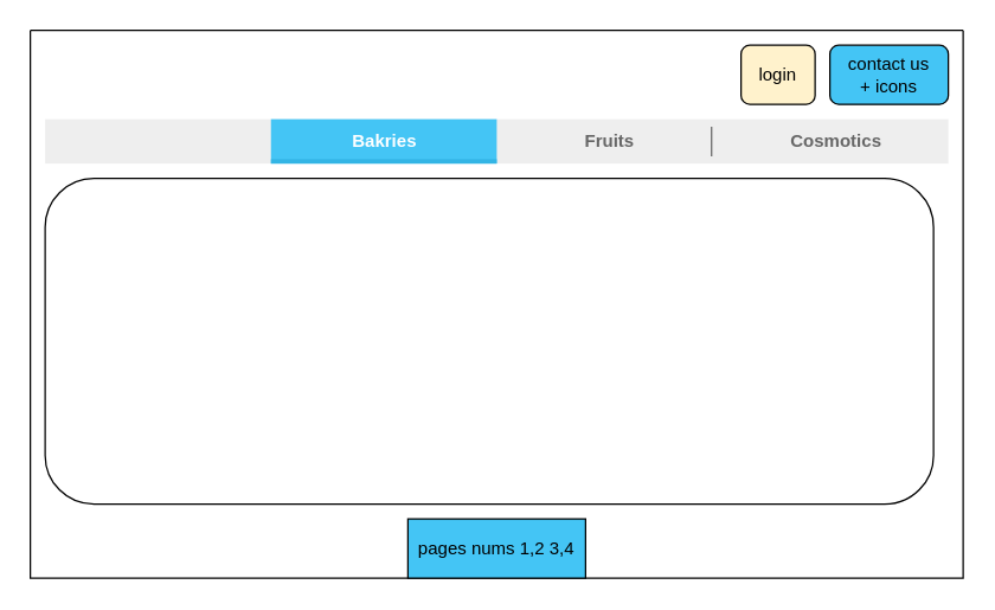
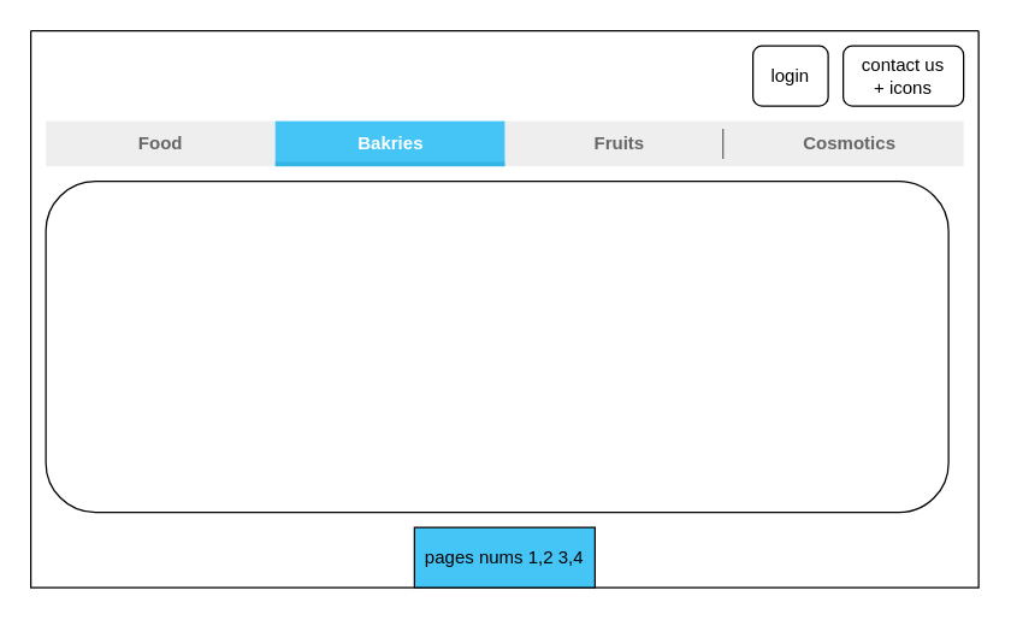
  <mxCell id="0" />
  <mxCell id="1" parent="0" />
  <mxCell id="2" value="" style="swimlane;startSize=0;align=left;" parent="1" vertex="1"><mxGeometry x="20" y="20" width="630" height="370" as="geometry"><mxRectangle x="240" y="200" width="50" height="40" as="alternateBounds" /></mxGeometry></mxCell>
- <mxCell id="3" value="login" style="rounded=1;whiteSpace=wrap;html=1;fillColor=#fff2cc;" parent="2" vertex="1"><mxGeometry x="480" y="10" width="50" height="40" as="geometry" /></mxCell>
- <mxCell id="4" value="contact us&lt;br&gt;+ icons" style="rounded=1;whiteSpace=wrap;html=1;fillColor=#44c5f5;" parent="2" vertex="1"><mxGeometry x="540" y="10" width="80" height="40" as="geometry" /></mxCell>
+ <mxCell id="3" value="login" style="rounded=1;whiteSpace=wrap;html=1;" parent="2" vertex="1"><mxGeometry x="480" y="10" width="50" height="40" as="geometry" /></mxCell>
+ <mxCell id="4" value="contact us&lt;br&gt;+ icons" style="rounded=1;whiteSpace=wrap;html=1;" parent="2" vertex="1"><mxGeometry x="540" y="10" width="80" height="40" as="geometry" /></mxCell>
  <mxCell id="5" value="pages nums 1,2 3,4" style="rounded=0;whiteSpace=wrap;html=1;fillColor=#44c5f5;" parent="2" vertex="1"><mxGeometry x="255" y="330" width="120" height="40" as="geometry" /></mxCell>
  <mxCell id="6" value="" style="strokeWidth=1;html=1;shadow=0;dashed=0;shape=mxgraph.android.rrect;rSize=0;fillColor=#eeeeee;strokeColor=none;" parent="2" vertex="1"><mxGeometry x="10" y="60" width="610" height="30" as="geometry" /></mxCell>
+ <mxCell id="7" value="Food" style="strokeWidth=1;html=1;shadow=0;dashed=0;shape=mxgraph.android.anchor;fontStyle=1;fontColor=#666666;" parent="6" vertex="1"><mxGeometry width="152.5" height="30" as="geometry" /></mxCell>
  <mxCell id="8" value="Bakries" style="strokeWidth=1;html=1;shadow=0;dashed=0;shape=mxgraph.android.rrect;rSize=0;fontStyle=1;fillColor=#44c5f5;strokeColor=none;fontColor=#ffffff;" parent="6" vertex="1"><mxGeometry x="152.5" width="152.5" height="30" as="geometry" /></mxCell>
  <mxCell id="9" value="" style="strokeWidth=1;html=1;shadow=0;dashed=0;shape=mxgraph.android.rrect;rSize=0;fillColor=#33b5e5;strokeColor=none;" parent="8" vertex="1"><mxGeometry y="27" width="152.5" height="3" as="geometry" /></mxCell>
  <mxCell id="10" value="Fruits" style="strokeWidth=1;html=1;shadow=0;dashed=0;shape=mxgraph.android.anchor;fontStyle=1;fontColor=#666666;" parent="6" vertex="1"><mxGeometry x="305" width="152.5" height="30" as="geometry" /></mxCell>
  <mxCell id="11" value="Cosmotics" style="strokeWidth=1;html=1;shadow=0;dashed=0;shape=mxgraph.android.anchor;fontStyle=1;fontColor=#666666;" parent="6" vertex="1"><mxGeometry x="457.5" width="152.5" height="30" as="geometry" /></mxCell>
  <mxCell id="12" value="" style="shape=line;strokeColor=#666666;direction=south;" parent="6" vertex="1"><mxGeometry x="433.595" y="5" width="32.973" height="20" as="geometry" /></mxCell>
  <mxCell id="13" value="" style="rounded=1;whiteSpace=wrap;html=1;fontSize=25;" parent="2" vertex="1"><mxGeometry x="10" y="100" width="600" height="220" as="geometry" /></mxCell>
